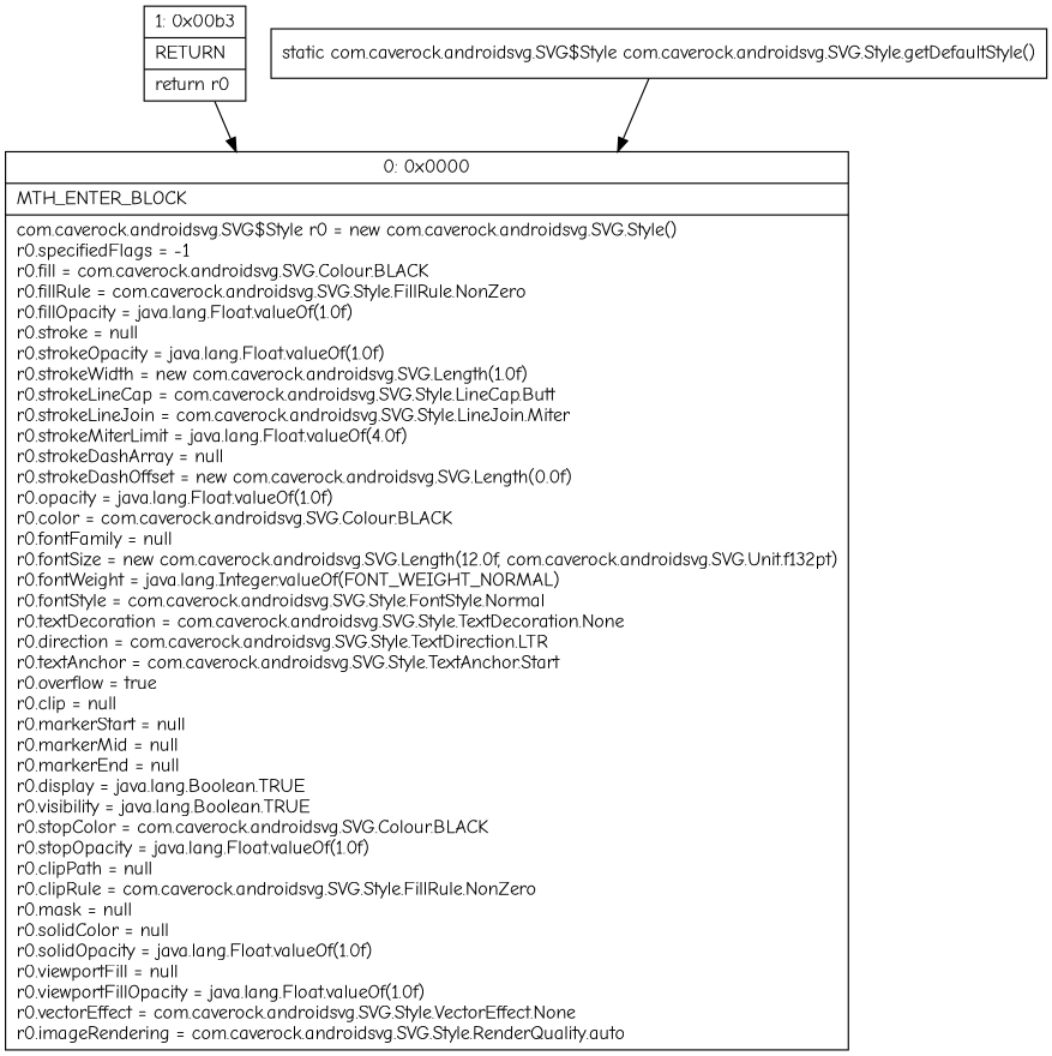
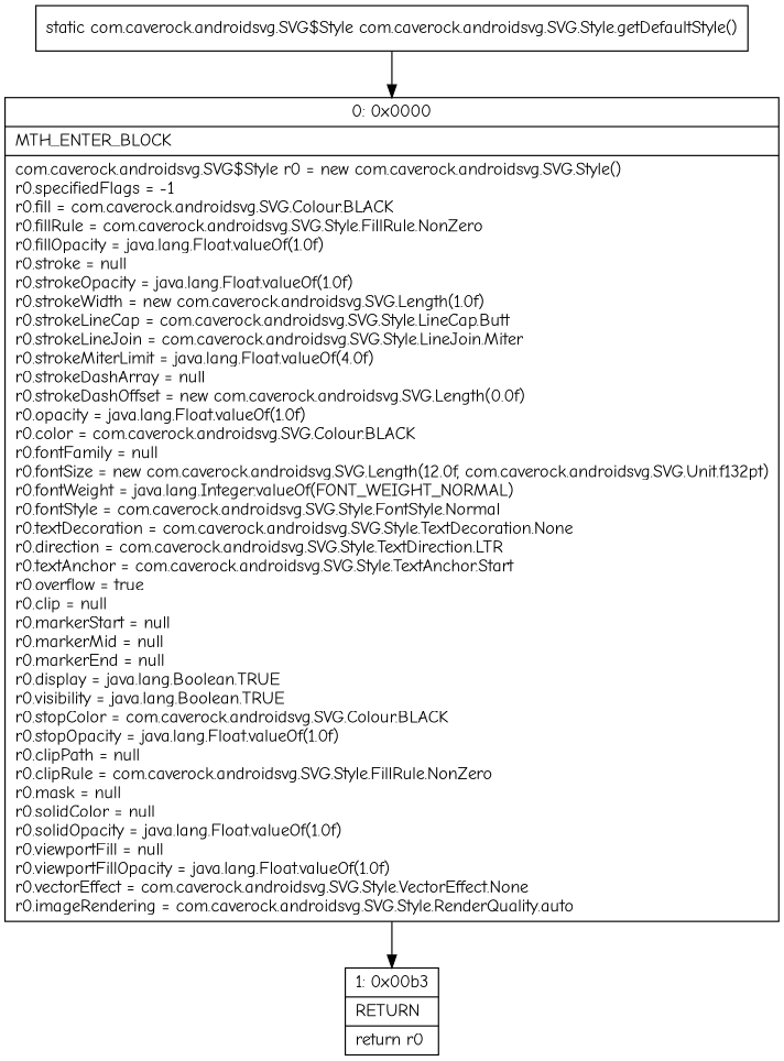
  digraph {
    fontname="Comic Neue"
    node [shape=record fontname="Comic Neue"]
    edge [fontname="Comic Neue"]
    n1 [label="{0\:\ 0x0000|MTH_ENTER_BLOCK\l|com.caverock.androidsvg.SVG$Style r0 = new com.caverock.androidsvg.SVG.Style()\lr0.specifiedFlags = \-1\lr0.fill = com.caverock.androidsvg.SVG.Colour.BLACK\lr0.fillRule = com.caverock.androidsvg.SVG.Style.FillRule.NonZero\lr0.fillOpacity = java.lang.Float.valueOf(1.0f)\lr0.stroke = null\lr0.strokeOpacity = java.lang.Float.valueOf(1.0f)\lr0.strokeWidth = new com.caverock.androidsvg.SVG.Length(1.0f)\lr0.strokeLineCap = com.caverock.androidsvg.SVG.Style.LineCap.Butt\lr0.strokeLineJoin = com.caverock.androidsvg.SVG.Style.LineJoin.Miter\lr0.strokeMiterLimit = java.lang.Float.valueOf(4.0f)\lr0.strokeDashArray = null\lr0.strokeDashOffset = new com.caverock.androidsvg.SVG.Length(0.0f)\lr0.opacity = java.lang.Float.valueOf(1.0f)\lr0.color = com.caverock.androidsvg.SVG.Colour.BLACK\lr0.fontFamily = null\lr0.fontSize = new com.caverock.androidsvg.SVG.Length(12.0f, com.caverock.androidsvg.SVG.Unit.f132pt)\lr0.fontWeight = java.lang.Integer.valueOf(FONT_WEIGHT_NORMAL)\lr0.fontStyle = com.caverock.androidsvg.SVG.Style.FontStyle.Normal\lr0.textDecoration = com.caverock.androidsvg.SVG.Style.TextDecoration.None\lr0.direction = com.caverock.androidsvg.SVG.Style.TextDirection.LTR\lr0.textAnchor = com.caverock.androidsvg.SVG.Style.TextAnchor.Start\lr0.overflow = true\lr0.clip = null\lr0.markerStart = null\lr0.markerMid = null\lr0.markerEnd = null\lr0.display = java.lang.Boolean.TRUE\lr0.visibility = java.lang.Boolean.TRUE\lr0.stopColor = com.caverock.androidsvg.SVG.Colour.BLACK\lr0.stopOpacity = java.lang.Float.valueOf(1.0f)\lr0.clipPath = null\lr0.clipRule = com.caverock.androidsvg.SVG.Style.FillRule.NonZero\lr0.mask = null\lr0.solidColor = null\lr0.solidOpacity = java.lang.Float.valueOf(1.0f)\lr0.viewportFill = null\lr0.viewportFillOpacity = java.lang.Float.valueOf(1.0f)\lr0.vectorEffect = com.caverock.androidsvg.SVG.Style.VectorEffect.None\lr0.imageRendering = com.caverock.androidsvg.SVG.Style.RenderQuality.auto\l}"]
    n2 [label="{1\:\ 0x00b3|RETURN\l|return r0\l}"]
    n3 [label="{static com.caverock.androidsvg.SVG$Style com.caverock.androidsvg.SVG.Style.getDefaultStyle() }"]
-   n2 -> n1
+   n1 -> n2
    n3 -> n1
  }
